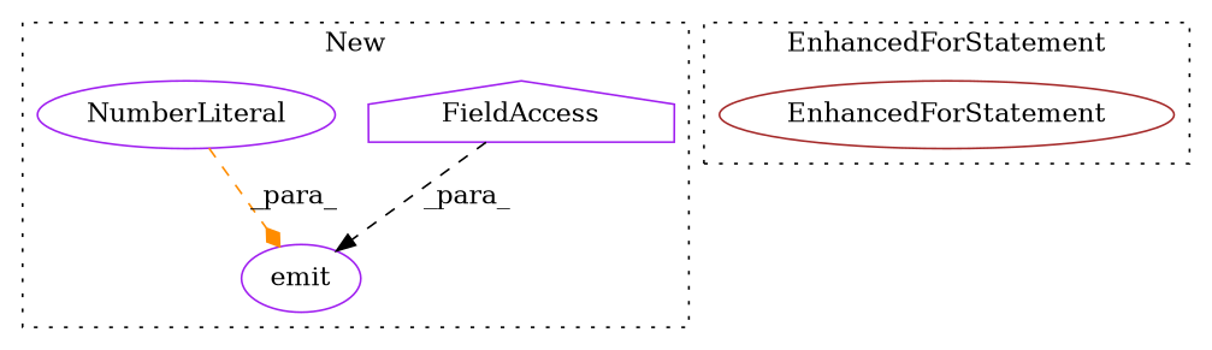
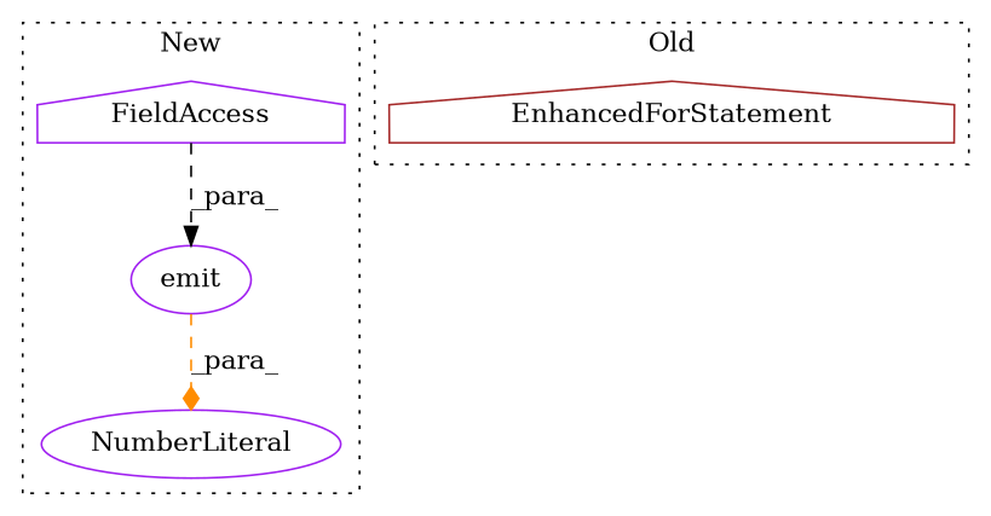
  digraph {
    node [color=purple shape=ellipse]
    edge [style=dashed]
    n1 [a=32 l="5,1" label=emit s="1052,1058"]
    n2 [a=22 l=19 label=FieldAccess s=1032 shape=house]
    n3 [a=34 l=1 label=NumberLiteral s=1057]
-   n4 [a=70 color=brown l="53,2" label=EnhancedForStatement s="963,1042"]
+   n4 [a=70 color=brown l="53,2" label=EnhancedForStatement s="963,1042" shape=house]
    subgraph cluster_1 {
      label=New
      style=dotted
      n1
      n2
      n3
    }
    subgraph cluster_2 {
-     label=EnhancedForStatement
+     label=Old
      style=dotted
      n4
    }
    n2 -> n1 [arrowhead=normal color=black label=_para_]
-   n3 -> n1 [arrowhead=diamond color=darkorange label=_para_]
+   n1 -> n3 [arrowhead=diamond color=darkorange label=_para_]
  }
